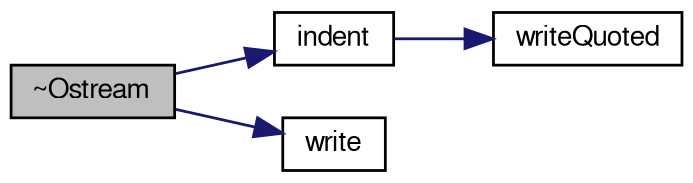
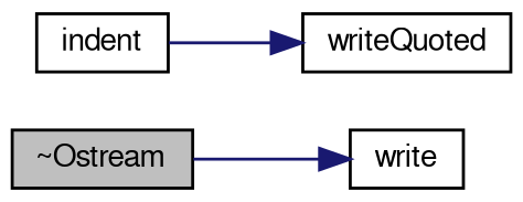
  digraph {
    rankdir=LR
    node [color=black fontname=FreeSans fontsize=10 shape=record]
    edge [color=midnightblue fontname=FreeSans fontsize=10 labelfontname=FreeSans labelfontsize=10 style=solid]
    n1 [fillcolor=grey75 fontcolor=black height=0.2 label="~Ostream" style=filled width=0.4]
    n2 [height=0.2 label=indent width=0.4]
    n3 [height=0.2 label=write width=0.4]
    n4 [height=0.2 label=writeQuoted width=0.4]
-   n1 -> n2
    n1 -> n3
    n2 -> n4
  }
